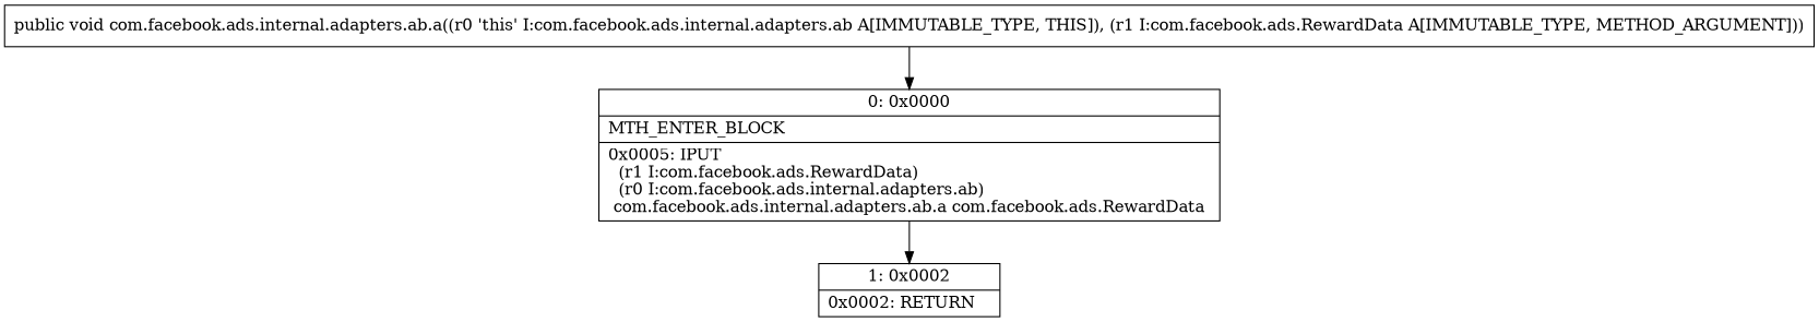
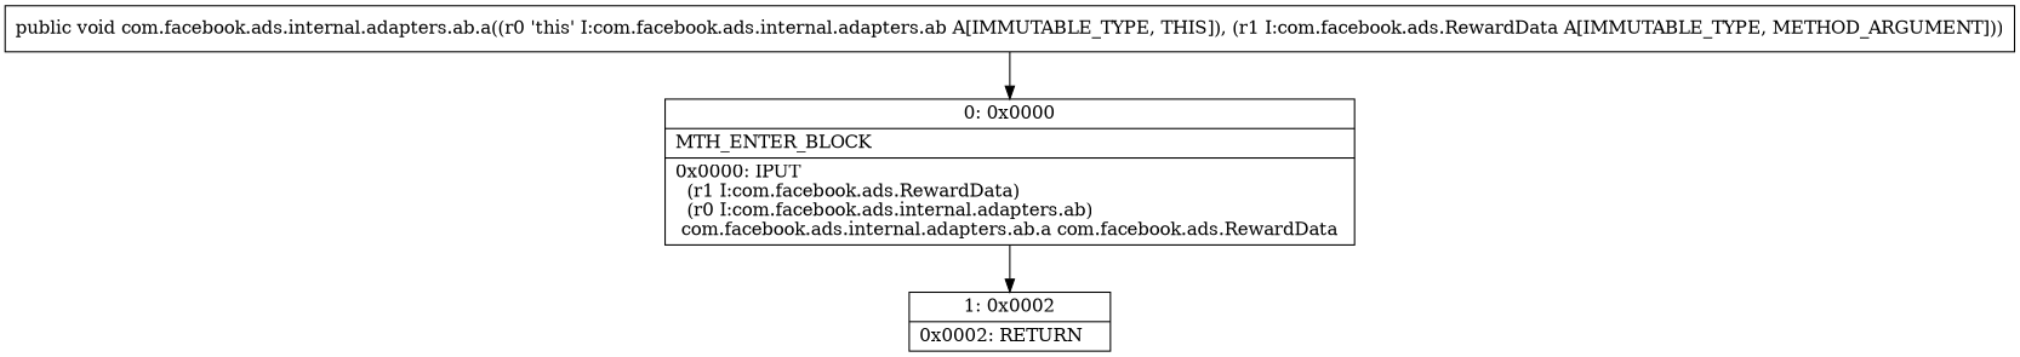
  digraph {
    node [shape=record]
-   n1 [label="{0\:\ 0x0000|MTH_ENTER_BLOCK\l|0x0005: IPUT  \l  (r1 I:com.facebook.ads.RewardData)\l  (r0 I:com.facebook.ads.internal.adapters.ab)\l com.facebook.ads.internal.adapters.ab.a com.facebook.ads.RewardData \l}"]
+   n1 [label="{0\:\ 0x0000|MTH_ENTER_BLOCK\l|0x0000: IPUT  \l  (r1 I:com.facebook.ads.RewardData)\l  (r0 I:com.facebook.ads.internal.adapters.ab)\l com.facebook.ads.internal.adapters.ab.a com.facebook.ads.RewardData \l}"]
    n2 [label="{1\:\ 0x0002|0x0002: RETURN   \l}"]
    n3 [label="{public void com.facebook.ads.internal.adapters.ab.a((r0 'this' I:com.facebook.ads.internal.adapters.ab A[IMMUTABLE_TYPE, THIS]), (r1 I:com.facebook.ads.RewardData A[IMMUTABLE_TYPE, METHOD_ARGUMENT])) }"]
    n1 -> n2
    n3 -> n1
  }
